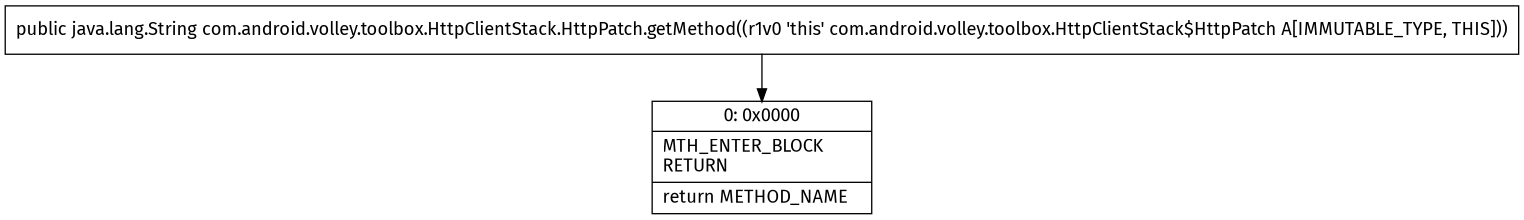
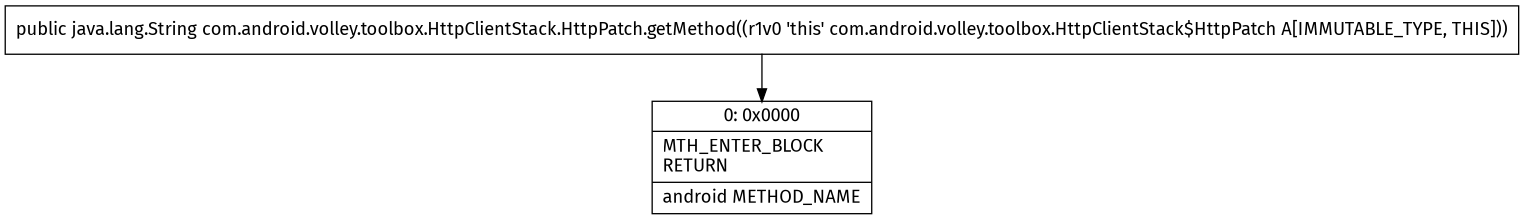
  digraph {
    fontname="Fira Sans"
    node [shape=record fontname="Fira Sans"]
-   n1 [label="{0\:\ 0x0000|MTH_ENTER_BLOCK\lRETURN\l|return METHOD_NAME\l}"]
+   n1 [label="{0\:\ 0x0000|MTH_ENTER_BLOCK\lRETURN\l|android METHOD_NAME\l}"]
    n2 [label="{public java.lang.String com.android.volley.toolbox.HttpClientStack.HttpPatch.getMethod((r1v0 'this' com.android.volley.toolbox.HttpClientStack$HttpPatch A[IMMUTABLE_TYPE, THIS])) }"]
    n2 -> n1 [fontname="Fira Sans"]
  }
